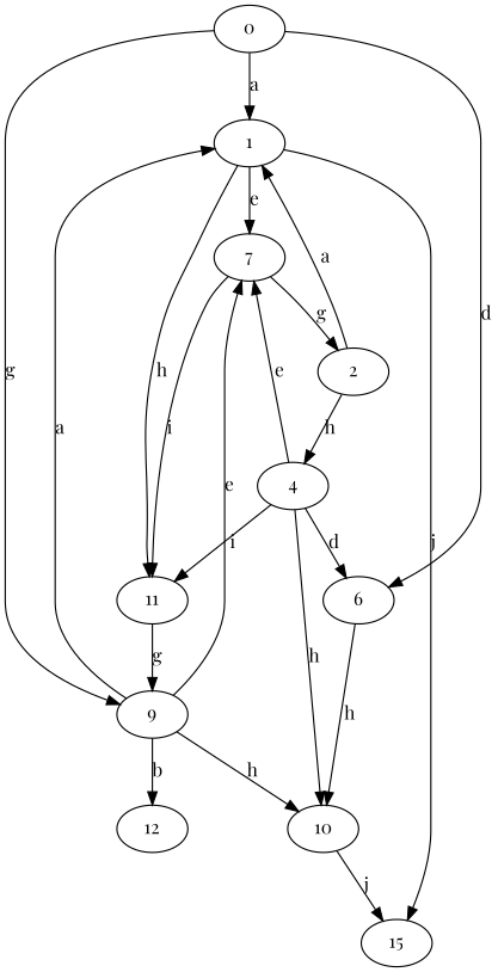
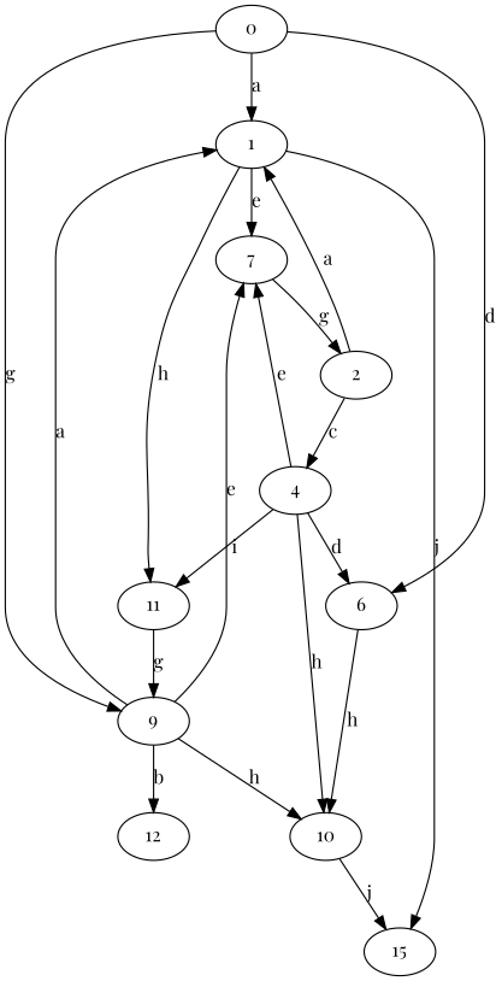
  strict digraph {
    fontname="Playfair Display"
    node [fontname="Playfair Display"]
    edge [fontname="Playfair Display"]
    0
    1
    6
    9
    7
    11
    15
    10
    12
    2
    4
    0 -> 1 [label=a]
    0 -> 6 [label=d]
    0 -> 9 [label=g]
    1 -> 7 [label=e]
    1 -> 11 [label=h]
    1 -> 15 [label=j]
    6 -> 10 [label=h]
    9 -> 1 [label=a]
    9 -> 7 [label=e]
    9 -> 10 [label=h]
    9 -> 12 [label=b]
-   7 -> 11 [label=i]
    7 -> 2 [label=g]
    11 -> 9 [label=g]
    10 -> 15 [label=j]
    2 -> 1 [label=a]
-   2 -> 4 [label=h]
+   2 -> 4 [label=c]
    4 -> 6 [label=d]
    4 -> 7 [label=e]
    4 -> 11 [label=i]
    4 -> 10 [label=h]
  }
